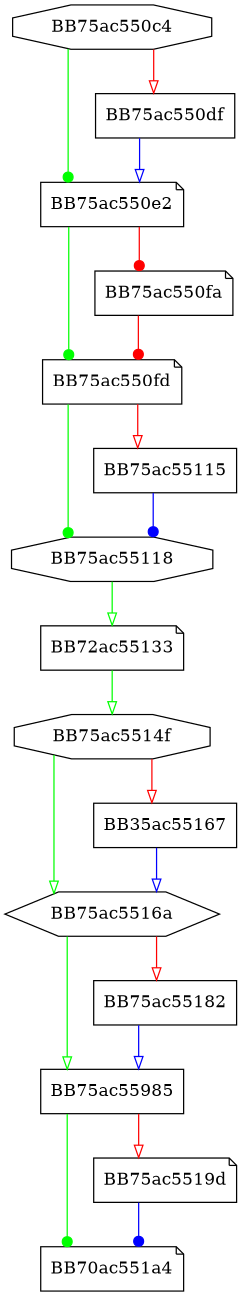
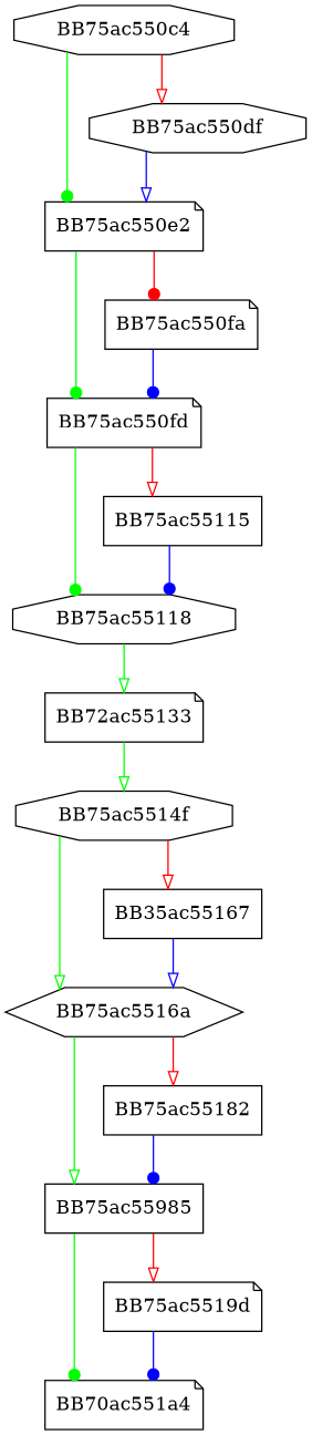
  digraph {
    splines=ortho
    node [shape=note]
    edge [arrowhead=onormal color=green]
    BB75ac550c4 [shape=octagon]
    BB75ac550e2
-   BB75ac550df [shape=box]
+   BB75ac550df [shape=octagon]
    BB75ac550fd
    BB75ac550fa
    BB75ac55118 [shape=octagon]
    BB75ac55115 [shape=box]
    n8 [label=BB72ac55133]
    BB75ac5514f [shape=octagon]
    BB75ac5516a [shape=hexagon]
    n11 [label=BB35ac55167 shape=box]
    n12 [label=BB75ac55985 shape=box]
    BB75ac55182 [shape=box]
    n14 [label=BB70ac551a4]
    BB75ac5519d
    BB75ac550c4 -> BB75ac550e2 [arrowhead=dot]
    BB75ac550c4 -> BB75ac550df [color=red]
    BB75ac550e2 -> BB75ac550fd [arrowhead=dot]
    BB75ac550e2 -> BB75ac550fa [arrowhead=dot color=red]
    BB75ac550df -> BB75ac550e2 [color=blue]
    BB75ac550fd -> BB75ac55118 [arrowhead=dot]
    BB75ac550fd -> BB75ac55115 [color=red]
-   BB75ac550fa -> BB75ac550fd [arrowhead=dot color=red]
+   BB75ac550fa -> BB75ac550fd [arrowhead=dot color=blue]
    BB75ac55118 -> n8
    BB75ac55115 -> BB75ac55118 [arrowhead=dot color=blue]
    n8 -> BB75ac5514f
    BB75ac5514f -> BB75ac5516a
    BB75ac5514f -> n11 [color=red]
    BB75ac5516a -> n12
    BB75ac5516a -> BB75ac55182 [color=red]
    n11 -> BB75ac5516a [color=blue]
    n12 -> n14 [arrowhead=dot]
    n12 -> BB75ac5519d [color=red]
-   BB75ac55182 -> n12 [color=blue]
+   BB75ac55182 -> n12 [arrowhead=dot color=blue]
    BB75ac5519d -> n14 [arrowhead=dot color=blue]
  }
